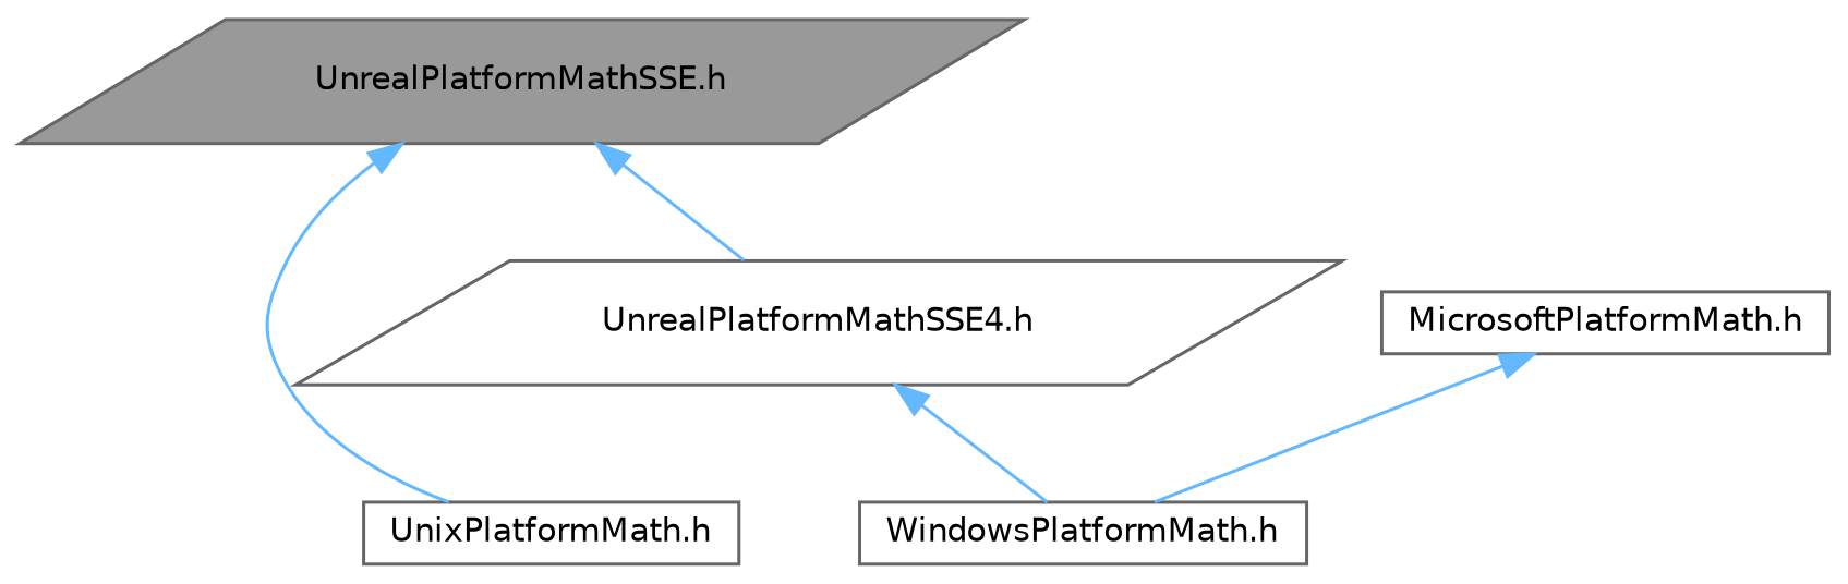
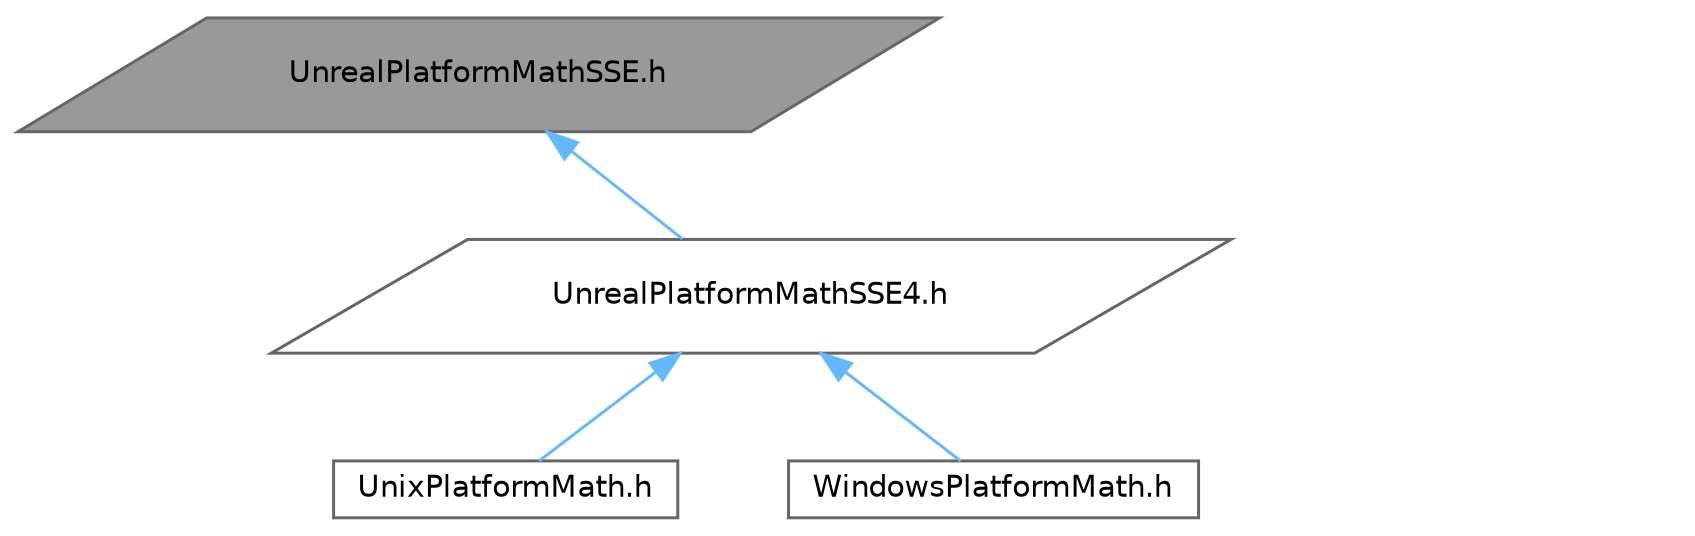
  digraph {
    node [color=grey40 fillcolor=white fontname=Helvetica fontsize=10 shape=box style=filled]
    edge [color=steelblue1 dir=back fontname=Helvetica fontsize=10 labelfontname=Helvetica labelfontsize=10 style=solid]
    n1 [color=gray40 fillcolor=grey60 fontcolor=black height=0.2 label="UnrealPlatformMathSSE.h" shape=parallelogram width=0.4]
    n2 [height=0.2 label="UnrealPlatformMathSSE4.h" shape=parallelogram width=0.4]
    n3 [height=0.2 label="UnixPlatformMath.h" width=0.4]
    n4 [height=0.2 label="WindowsPlatformMath.h" width=0.4]
-   n5 [height=0.2 label="MicrosoftPlatformMath.h" width=0.4]
    n1 -> n2
-   n1 -> n3
+   n2 -> n3
    n2 -> n4
-   n5 -> n4
  }
